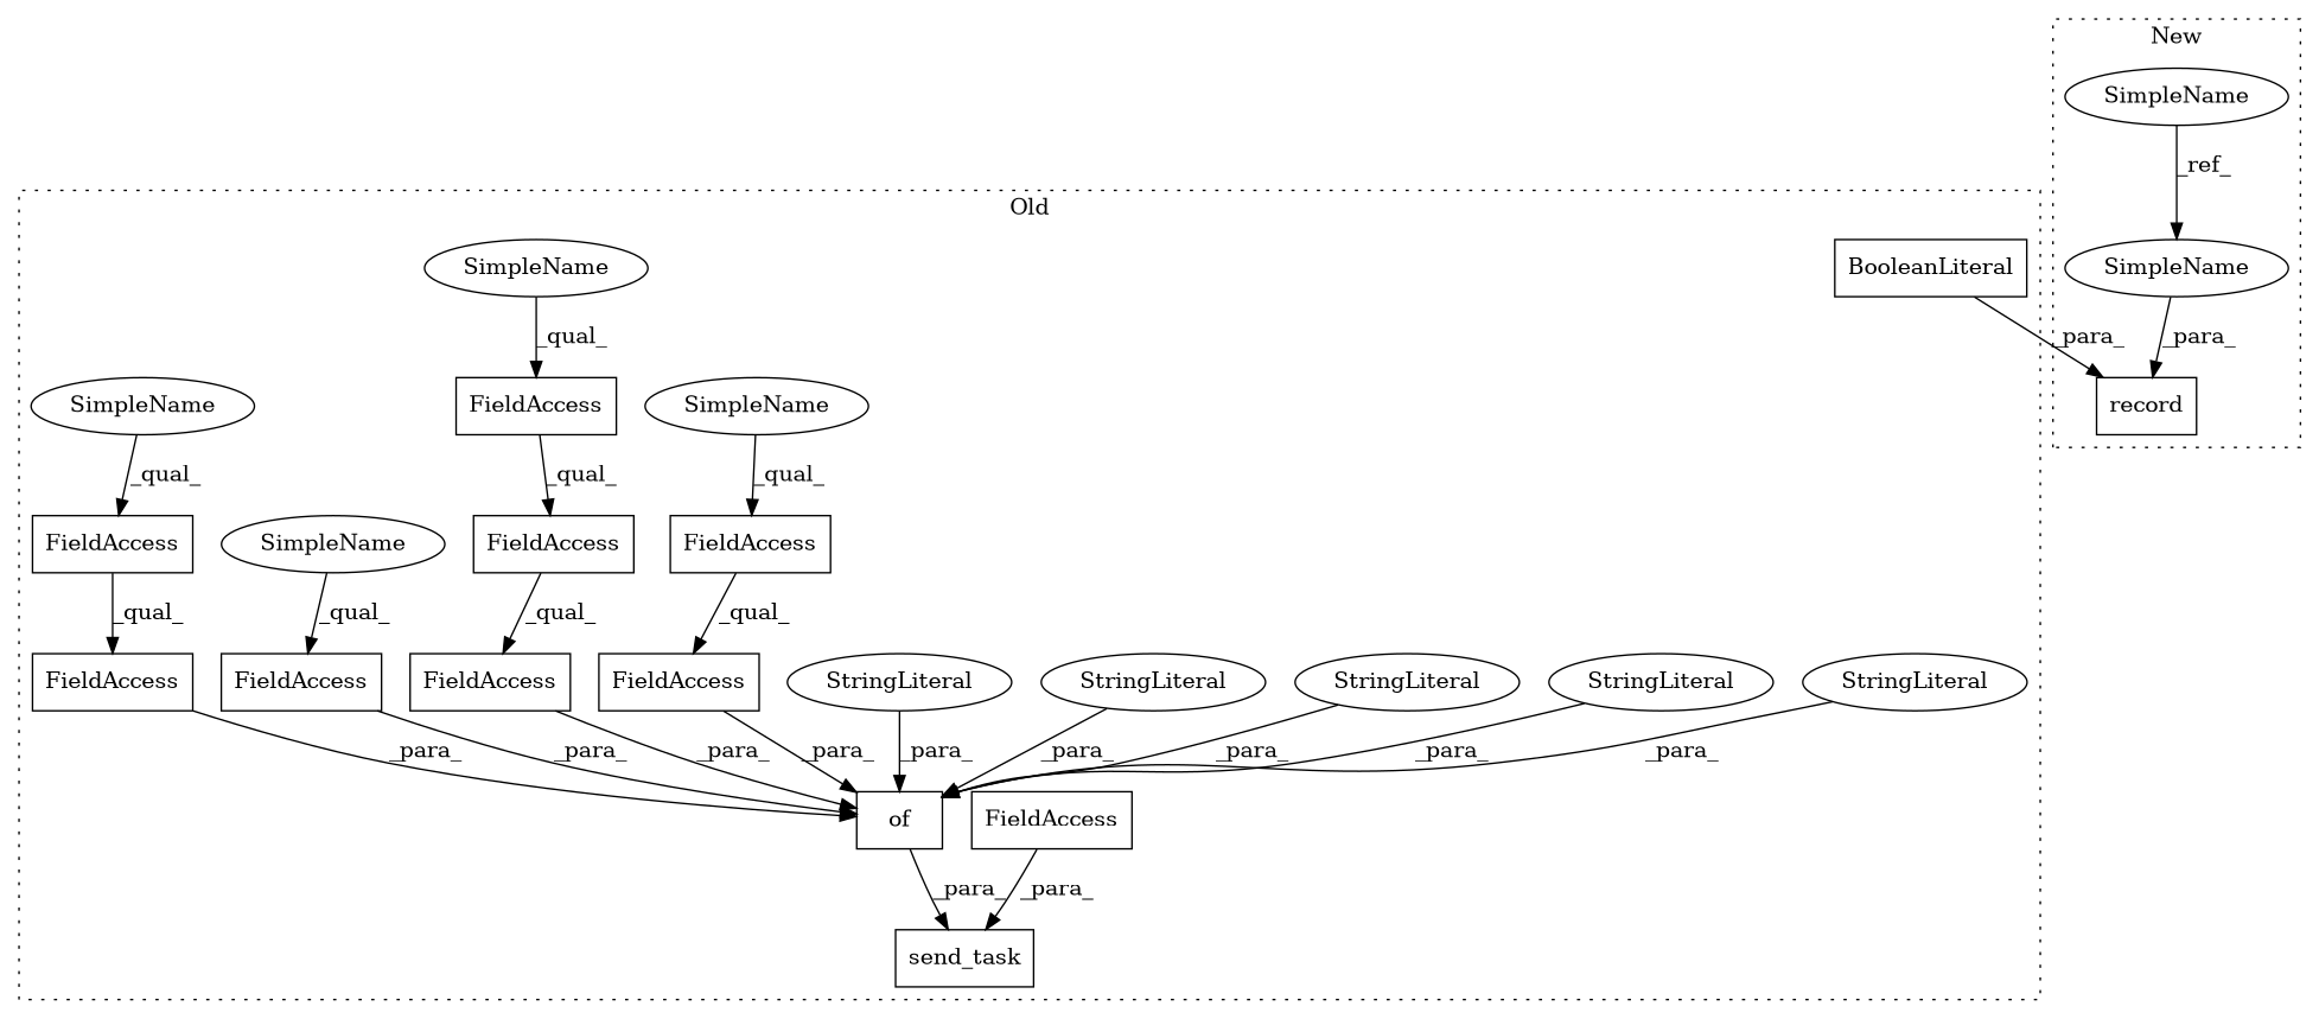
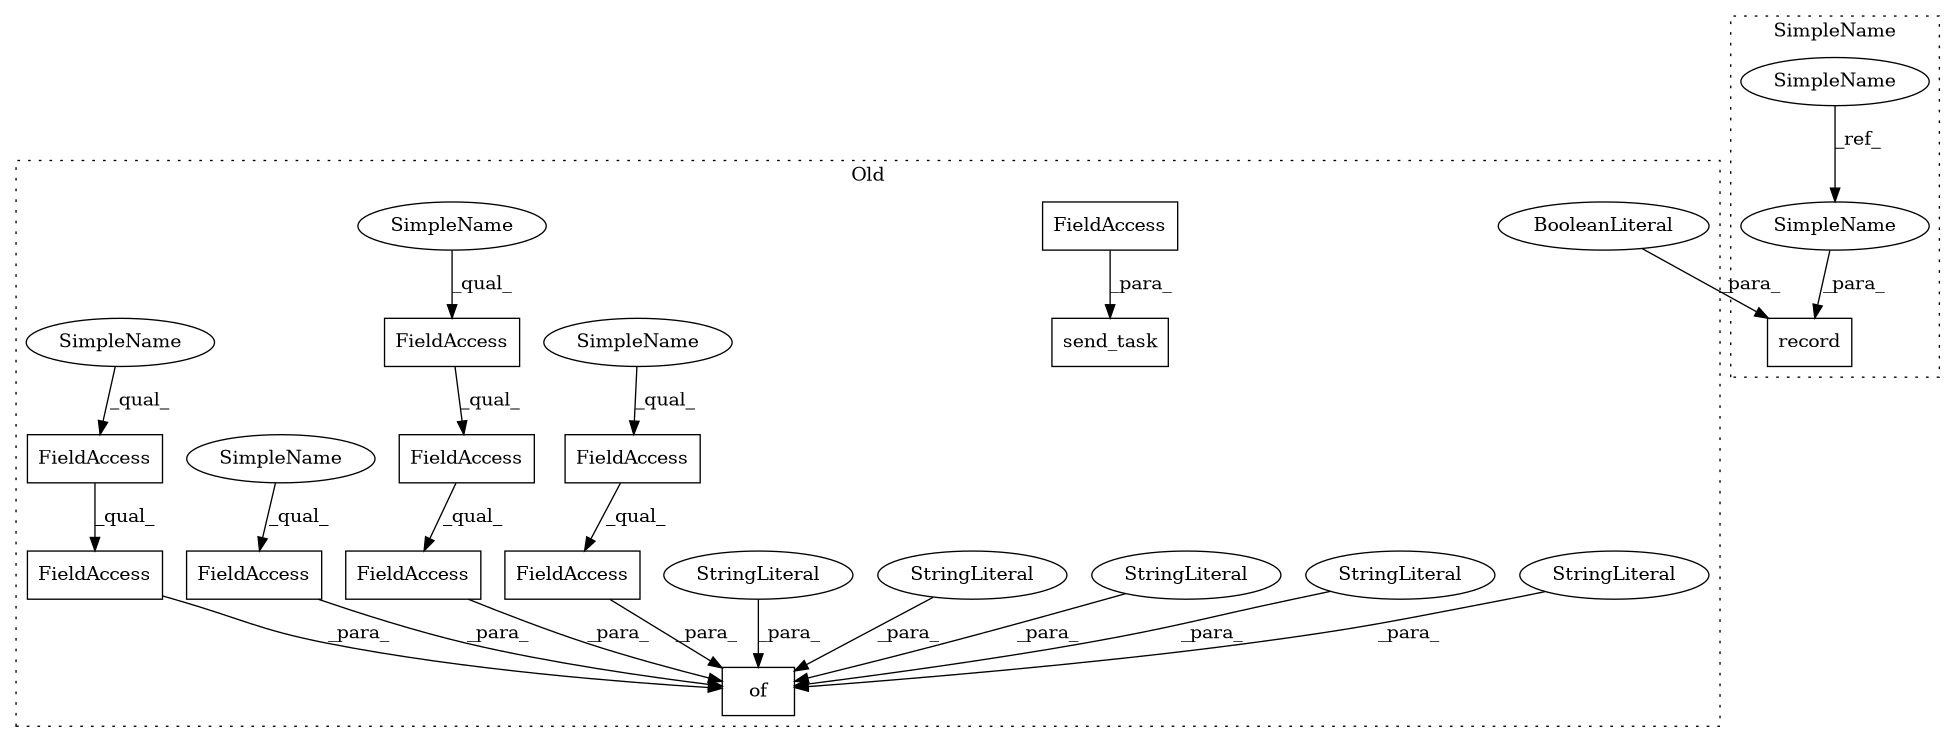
  digraph {
    node [a=22 l=3 s=4860 shape=box]
    n1 [a=32 l="3,1" label=of s="4803,4974"]
    n2 [l=15 label=FieldAccess s=4892]
    n3 [a=32 l="10,1" label=send_task s="4758,4975"]
    n4 [l=30 label=FieldAccess s=4768]
    n5 [a=45 l=10 label=StringLiteral s=4881 shape=ellipse]
    n6 [l=11 label=FieldAccess s=4821]
-   n7 [a=9 l=5 label=BooleanLiteral s=4969]
+   n7 [a=9 l=5 label=BooleanLiteral s=4969 shape=ellipse]
    n8 [l=23 label=FieldAccess s=4821]
    n9 [l=12 label=FieldAccess s=4919]
    n10 [l=11 label=FieldAccess]
    n11 [l=20 label=FieldAccess]
    n12 [l=8 label=FieldAccess s=4919]
    n13 [l=16 label=FieldAccess]
    n14 [a=45 l=10 label=StringLiteral s=4908 shape=ellipse]
    n15 [a=45 l=15 label=StringLiteral s=4932 shape=ellipse]
    n16 [a=45 l=14 label=StringLiteral s=4954 shape=ellipse]
    n17 [a=45 l=14 label=StringLiteral s=4806 shape=ellipse]
    n18 [a=42 label=SimpleName s=4919 shape=ellipse]
    n19 [a=42 label=SimpleName shape=ellipse]
    n20 [a=42 label=SimpleName s=4892 shape=ellipse]
    n21 [a=42 label=SimpleName s=4821 shape=ellipse]
    n22 [a=32 l="7,1" label=record s="4039,4071"]
    n23 [a=42 label=SimpleName s=3711 shape=ellipse]
    n24 [a=42 label=SimpleName s=4068 shape=ellipse]
    subgraph cluster_1 {
      label=Old
      style=dotted
      n1
      n2
      n3
      n4
      n5
      n6
      n7
      n8
      n9
      n10
      n11
      n12
      n13
      n14
      n15
      n16
      n17
      n18
      n19
      n20
      n21
    }
    subgraph cluster_2 {
-     label=New
+     label=SimpleName
      style=dotted
      n22
      n23
      n24
    }
-   n1 -> n3 [label=_para_]
    n2 -> n1 [label=_para_]
    n4 -> n3 [label=_para_]
    n5 -> n1 [label=_para_]
    n6 -> n8 [label=_qual_]
    n7 -> n22 [label=_para_]
    n8 -> n1 [label=_para_]
    n9 -> n1 [label=_para_]
    n10 -> n13 [label=_qual_]
    n11 -> n1 [label=_para_]
    n12 -> n9 [label=_qual_]
    n13 -> n11 [label=_qual_]
    n14 -> n1 [label=_para_]
    n15 -> n1 [label=_para_]
    n16 -> n1 [label=_para_]
    n17 -> n1 [label=_para_]
    n18 -> n12 [label=_qual_]
    n19 -> n10 [label=_qual_]
    n20 -> n2 [label=_qual_]
    n21 -> n6 [label=_qual_]
    n23 -> n24 [label=_ref_]
    n24 -> n22 [label=_para_]
  }
